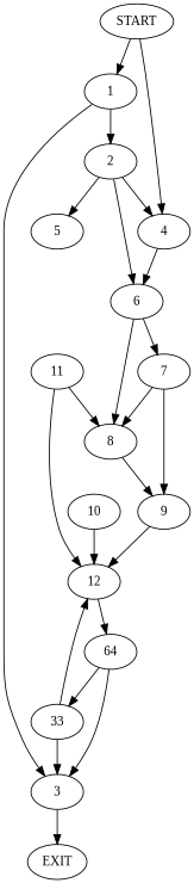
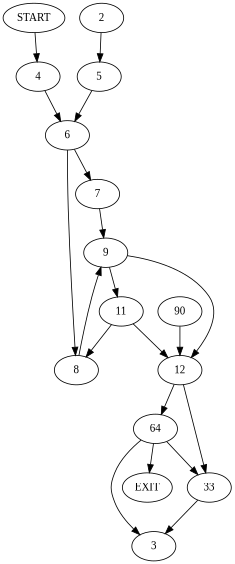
  digraph {
    fontname="Liberation Serif"
    node [fontname="Liberation Serif"]
    edge [fontname="Liberation Serif"]
    n1 [label=START]
-   1
    4
    2
    3
    n6 [label=EXIT]
    5
    6
    7
    8
    9
    11
    12
-   10
+   10 [label=90]
    n15 [label=33]
    n16 [label=64]
-   n1 -> 1
    n1 -> 4
-   1 -> 2
-   1 -> 3
    4 -> 6
-   2 -> 4
    2 -> 5
-   3 -> n6
-   2 -> 6
+   n16 -> n6
+   5 -> 6
    6 -> 7
    6 -> 8
-   7 -> 8
    7 -> 9
    8 -> 9
+   9 -> 11
    9 -> 12
    11 -> 8
    11 -> 12
-   n15 -> 12
+   12 -> n15
    12 -> n16
    10 -> 12
    n15 -> 3
    n16 -> 3
    n16 -> n15
  }
